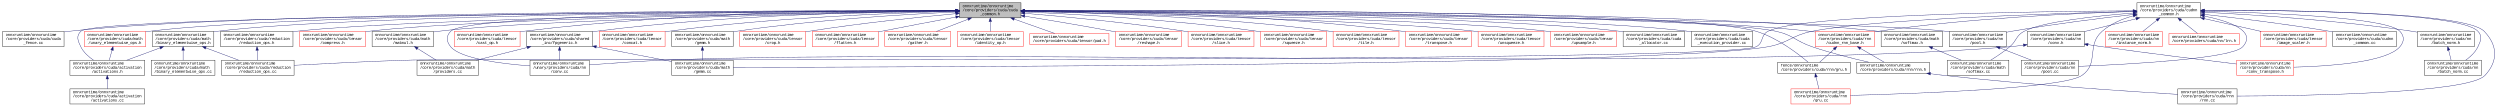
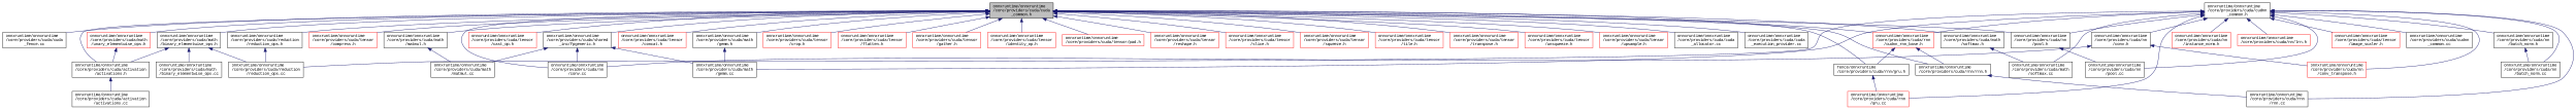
  digraph {
    fontname="Liberation Mono"
    node [color=black fillcolor=white fontname="Liberation Mono" fontsize=10 shape=record style=filled]
    edge [color=midnightblue dir=back fontname="Liberation Mono" fontsize=10 labelfontname=Helvetica labelfontsize=10 style=solid]
    n1 [fillcolor=grey75 fontcolor=black height=0.2 label="onnxruntime/onnxruntime\l/core/providers/cuda/cuda\l_common.h" width=0.4]
    n2 [height=0.2 label="onnxruntime/onnxruntime\l/core/providers/cuda/activation\l/activations.h" width=0.4]
    n3 [height=0.2 label="onnxruntime/onnxruntime\l/core/providers/cuda/cuda\l_allocator.cc" width=0.4]
    n4 [height=0.2 label="onnxruntime/onnxruntime\l/core/providers/cuda/cuda\l_execution_provider.cc" width=0.4]
    n5 [height=0.2 label="onnxruntime/onnxruntime\l/core/providers/cuda/cuda\l_fence.cc" width=0.4]
-   n6 [height=0.2 label="onnxruntime/onnxruntime\l/unary/providers/cuda/nn\l/conv.cc" width=0.4]
+   n6 [height=0.2 label="onnxruntime/onnxruntime\l/core/providers/cuda/nn\l/conv.cc" width=0.4]
    n7 [color=red height=0.2 label="onnxruntime/onnxruntime\l/core/providers/cuda/rnn\l/cudnn_rnn_base.h" width=0.4]
    n8 [height=0.2 label="fence/onnxruntime\l/core/providers/cuda/rnn/gru.h" width=0.4]
    n9 [height=0.2 label="onnxruntime/onnxruntime\l/core/providers/cuda/rnn/rnn.h" width=0.4]
    n10 [height=0.2 label="onnxruntime/onnxruntime\l/core/providers/cuda/math\l/binary_elementwise_ops.h" width=0.4]
    n11 [height=0.2 label="onnxruntime/onnxruntime\l/core/providers/cuda/math\l/gemm.h" width=0.4]
    n12 [height=0.2 label="onnxruntime/onnxruntime\l/core/providers/cuda/math\l/matmul.h" width=0.4]
    n13 [height=0.2 label="onnxruntime/onnxruntime\l/core/providers/cuda/math\l/softmax.h" width=0.4]
    n14 [color=red height=0.2 label="onnxruntime/onnxruntime\l/core/providers/cuda/math\l/unary_elementwise_ops.h" width=0.4]
    n15 [height=0.2 label="onnxruntime/onnxruntime\l/core/providers/cuda/reduction\l/reduction_ops.h" width=0.4]
    n16 [height=0.2 label="onnxruntime/onnxruntime\l/core/providers/cuda/shared\l_inc/fpgeneric.h" width=0.4]
    n17 [color=red height=0.2 label="onnxruntime/onnxruntime\l/core/providers/cuda/tensor\l/cast_op.h" width=0.4]
    n18 [color=red height=0.2 label="onnxruntime/onnxruntime\l/core/providers/cuda/tensor\l/compress.h" width=0.4]
    n19 [color=red height=0.2 label="onnxruntime/onnxruntime\l/core/providers/cuda/tensor\l/concat.h" width=0.4]
    n20 [color=red height=0.2 label="onnxruntime/onnxruntime\l/core/providers/cuda/tensor\l/crop.h" width=0.4]
    n21 [color=red height=0.2 label="onnxruntime/onnxruntime\l/core/providers/cuda/tensor\l/flatten.h" width=0.4]
    n22 [color=red height=0.2 label="onnxruntime/onnxruntime\l/core/providers/cuda/tensor\l/gather.h" width=0.4]
    n23 [color=red height=0.2 label="onnxruntime/onnxruntime\l/core/providers/cuda/tensor\l/identity_op.h" width=0.4]
    n24 [color=red height=0.2 label="onnxruntime/onnxruntime\l/core/providers/cuda/tensor/pad.h" width=0.4]
    n25 [color=red height=0.2 label="onnxruntime/onnxruntime\l/core/providers/cuda/tensor\l/reshape.h" width=0.4]
    n26 [color=red height=0.2 label="onnxruntime/onnxruntime\l/core/providers/cuda/tensor\l/slice.h" width=0.4]
    n27 [color=red height=0.2 label="onnxruntime/onnxruntime\l/core/providers/cuda/tensor\l/squeeze.h" width=0.4]
    n28 [color=red height=0.2 label="onnxruntime/onnxruntime\l/core/providers/cuda/tensor\l/tile.h" width=0.4]
    n29 [color=red height=0.2 label="onnxruntime/onnxruntime\l/core/providers/cuda/tensor\l/transpose.h" width=0.4]
    n30 [color=red height=0.2 label="onnxruntime/onnxruntime\l/core/providers/cuda/tensor\l/unsqueeze.h" width=0.4]
    n31 [color=red height=0.2 label="onnxruntime/onnxruntime\l/core/providers/cuda/tensor\l/upsample.h" width=0.4]
    n32 [height=0.2 label="onnxruntime/onnxruntime\l/core/providers/cuda/nn\l/pool.h" width=0.4]
    n33 [height=0.2 label="onnxruntime/onnxruntime\l/core/providers/cuda/activation\l/activations.cc" width=0.4]
    n34 [height=0.2 label="onnxruntime/onnxruntime\l/core/providers/cuda/cudnn\l_common.h" width=0.4]
    n35 [height=0.2 label="onnxruntime/onnxruntime\l/core/providers/cuda/cudnn\l_common.cc" width=0.4]
    n36 [height=0.2 label="onnxruntime/onnxruntime\l/core/providers/cuda/math\l/gemm.cc" width=0.4]
    n37 [height=0.2 label="onnxruntime/onnxruntime\l/core/providers/cuda/math\l/softmax.cc" width=0.4]
    n38 [height=0.2 label="onnxruntime/onnxruntime\l/core/providers/cuda/nn\l/batch_norm.h" width=0.4]
    n39 [height=0.2 label="onnxruntime/onnxruntime\l/core/providers/cuda/nn\l/batch_norm.cc" width=0.4]
    n40 [height=0.2 label="onnxruntime/onnxruntime\l/core/providers/cuda/nn\l/conv.h" width=0.4]
    n41 [color=red height=0.2 label="onnxruntime/onnxruntime\l/core/providers/cuda/nn\l/conv_transpose.h" width=0.4]
    n42 [color=red height=0.2 label="onnxruntime/onnxruntime\l/core/providers/cuda/nn\l/instance_norm.h" width=0.4]
    n43 [color=red height=0.2 label="onnxruntime/onnxruntime\l/core/providers/cuda/nn/lrn.h" width=0.4]
    n44 [height=0.2 label="onnxruntime/onnxruntime\l/core/providers/cuda/nn\l/pool.cc" width=0.4]
    n45 [height=0.2 label="onnxruntime/onnxruntime\l/core/providers/cuda/reduction\l/reduction_ops.cc" width=0.4]
    n46 [color=red height=0.2 label="onnxruntime/onnxruntime\l/core/providers/cuda/rnn\l/gru.cc" width=0.4]
    n47 [height=0.2 label="onnxruntime/onnxruntime\l/core/providers/cuda/rnn\l/rnn.cc" width=0.4]
    n48 [color=red height=0.2 label="onnxruntime/onnxruntime\l/core/providers/cuda/tensor\l/image_scaler.h" width=0.4]
    n49 [height=0.2 label="onnxruntime/onnxruntime\l/core/providers/cuda/math\l/binary_elementwise_ops.cc" width=0.4]
-   n50 [height=0.2 label="onnxruntime/onnxruntime\l/core/providers/cuda/math\l/providers.cc" width=0.4]
+   n50 [height=0.2 label="onnxruntime/onnxruntime\l/core/providers/cuda/math\l/matmul.cc" width=0.4]
    n1 -> n2
    n1 -> n3
    n1 -> n4
    n1 -> n5
    n1 -> n6
    n1 -> n7
    n1 -> n8
    n1 -> n9
    n1 -> n10
    n1 -> n11
    n1 -> n12
    n1 -> n13
    n1 -> n14
    n1 -> n15
    n1 -> n16
    n1 -> n17
    n1 -> n18
    n1 -> n19
    n1 -> n20
    n1 -> n21
    n1 -> n22
    n1 -> n23
    n1 -> n24
    n1 -> n25
    n1 -> n26
    n1 -> n27
    n1 -> n28
    n1 -> n29
    n1 -> n30
    n1 -> n31
    n1 -> n32
    n2 -> n33
    n7 -> n8
    n7 -> n9
    n8 -> n46
    n9 -> n47
    n10 -> n2
    n10 -> n45
    n10 -> n49
    n11 -> n36
    n12 -> n50
    n13 -> n37
    n14 -> n2
    n15 -> n45
    n16 -> n6
    n16 -> n36
    n16 -> n50
    n32 -> n44
    n34 -> n7
    n34 -> n32
    n34 -> n35
    n34 -> n36
    n34 -> n37
    n34 -> n38
    n34 -> n39
    n34 -> n40
    n34 -> n41
    n34 -> n42
    n34 -> n43
    n34 -> n44
    n34 -> n45
    n34 -> n46
    n34 -> n47
    n34 -> n48
    n38 -> n39
    n40 -> n6
    n40 -> n41
  }
